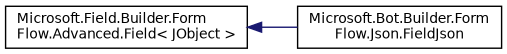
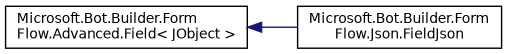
  digraph {
    rankdir=LR
    node [color=black fillcolor=white fontname=Helvetica fontsize=10 shape=record style=filled]
-   n1 [height=0.2 label="Microsoft.Field.Builder.Form\lFlow.Advanced.Field\< JObject \>" width=0.4]
+   n1 [height=0.2 label="Microsoft.Bot.Builder.Form\lFlow.Advanced.Field\< JObject \>" width=0.4]
    n2 [height=0.2 label="Microsoft.Bot.Builder.Form\lFlow.Json.FieldJson" width=0.4]
    n1 -> n2 [color=midnightblue dir=back fontname=Helvetica fontsize=10 labelfontname=Helvetica labelfontsize=10 style=solid]
  }
